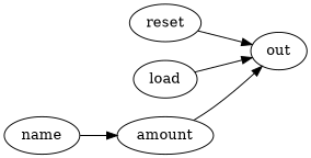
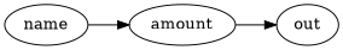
  strict digraph {
    rankdir=LR
    edge [weight=1.0]
-   reset
    out
-   load
    name
    amount
-   reset -> out [weight=3.0]
-   load -> out [weight=2.0]
    name -> amount
    amount -> out
  }
